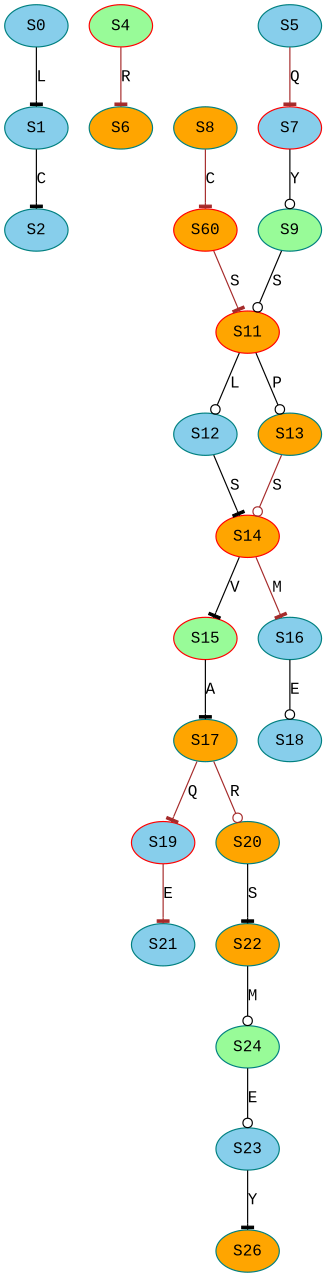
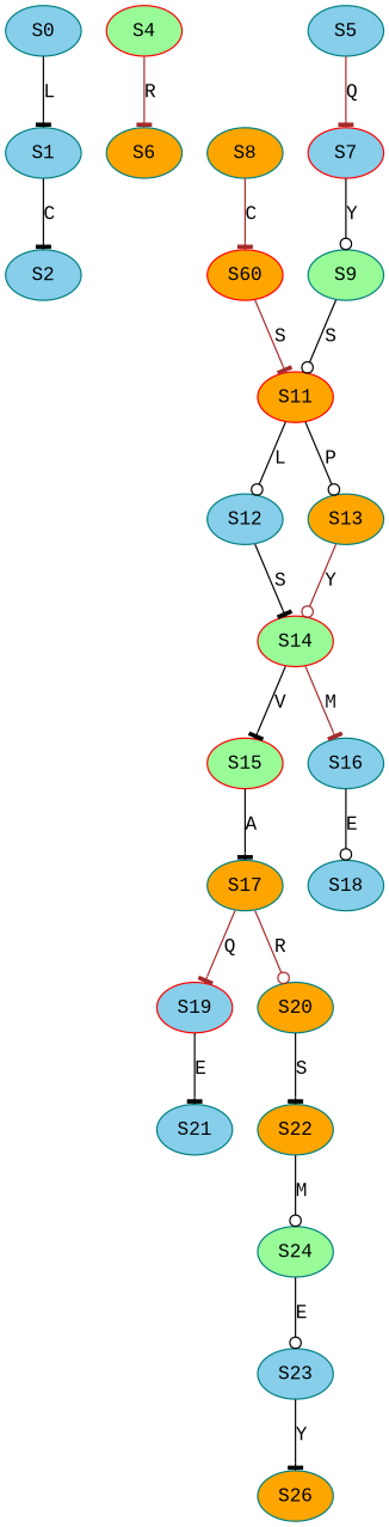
  strict digraph {
    fontname="Liberation Mono"
    node [color=teal fillcolor=skyblue fontname="Liberation Mono" style=filled]
    edge [arrowhead=tee color=black fontname="Liberation Mono"]
    S0
    S1
    S2
    S4 [color=red fillcolor=palegreen]
    S6 [fillcolor=orange]
    S7 [color=red]
    S5
    S9 [fillcolor=palegreen]
    S8 [fillcolor=orange]
    n10 [color=red fillcolor=orange label=S60]
    S11 [color=red fillcolor=orange]
    S12
    S13 [fillcolor=orange]
-   S14 [color=red fillcolor=orange]
+   S14 [color=red fillcolor=palegreen]
    S15 [color=red fillcolor=palegreen]
    S16
    S17 [fillcolor=orange]
    S18
    S19 [color=red]
    S20 [fillcolor=orange]
    S21
    S22 [fillcolor=orange]
    S24 [fillcolor=palegreen]
    n24 [label=S23]
    S26 [fillcolor=orange]
    S0 -> S1 [label=L]
    S1 -> S2 [label=C]
    S4 -> S6 [color=brown label=R]
    S7 -> S9 [arrowhead=odot label=Y]
    S5 -> S7 [color=brown label=Q]
    S9 -> S11 [arrowhead=odot label=S]
    S8 -> n10 [color=brown label=C]
    n10 -> S11 [color=brown label=S]
    S11 -> S12 [arrowhead=odot label=L]
    S11 -> S13 [arrowhead=odot label=P]
    S12 -> S14 [label=S]
-   S13 -> S14 [arrowhead=odot color=brown label=S]
+   S13 -> S14 [arrowhead=odot color=brown label=Y]
    S14 -> S15 [label=V]
    S14 -> S16 [color=brown label=M]
    S15 -> S17 [label=A]
    S16 -> S18 [arrowhead=odot label=E]
    S17 -> S19 [color=brown label=Q]
    S17 -> S20 [arrowhead=odot color=brown label=R]
-   S19 -> S21 [color=brown label=E]
+   S19 -> S21 [label=E]
    S20 -> S22 [label=S]
    S22 -> S24 [arrowhead=odot label=M]
    S24 -> n24 [arrowhead=odot label=E]
    n24 -> S26 [label=Y]
  }
